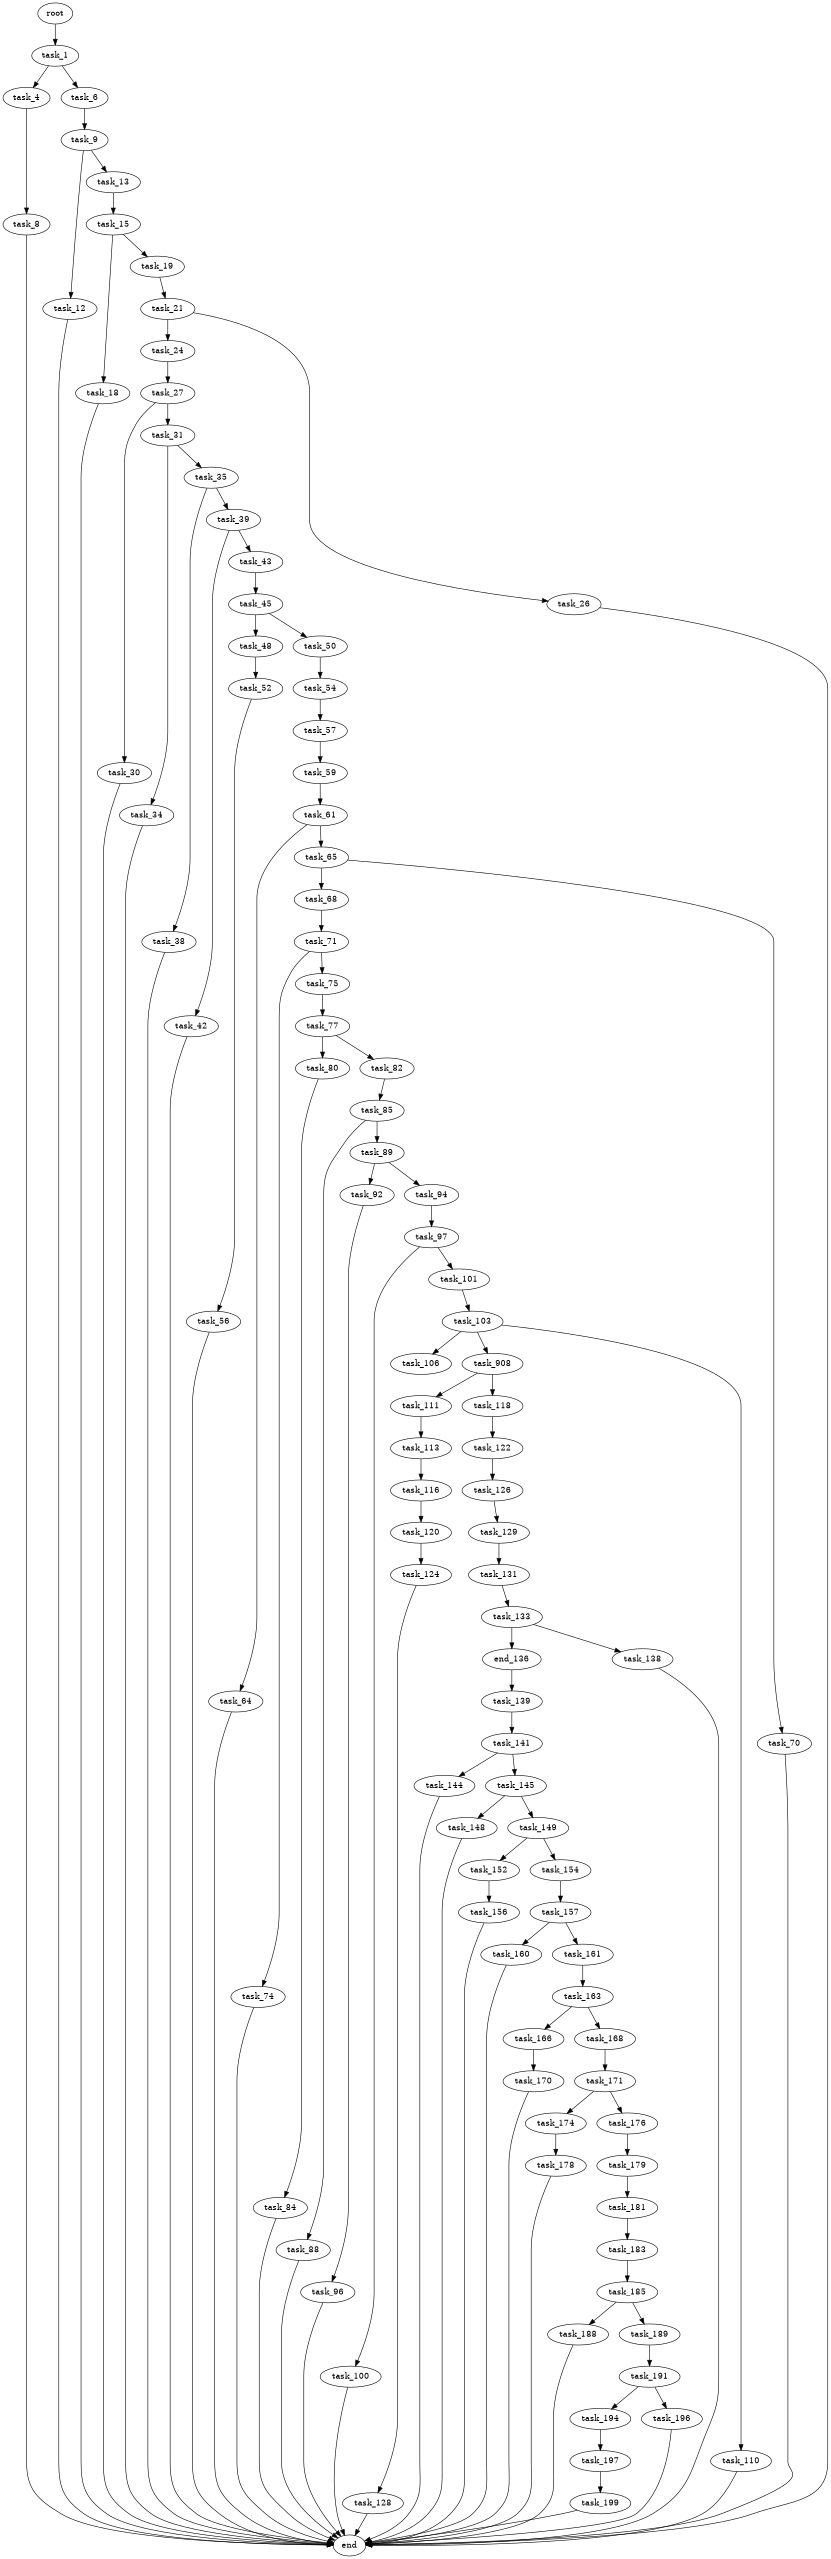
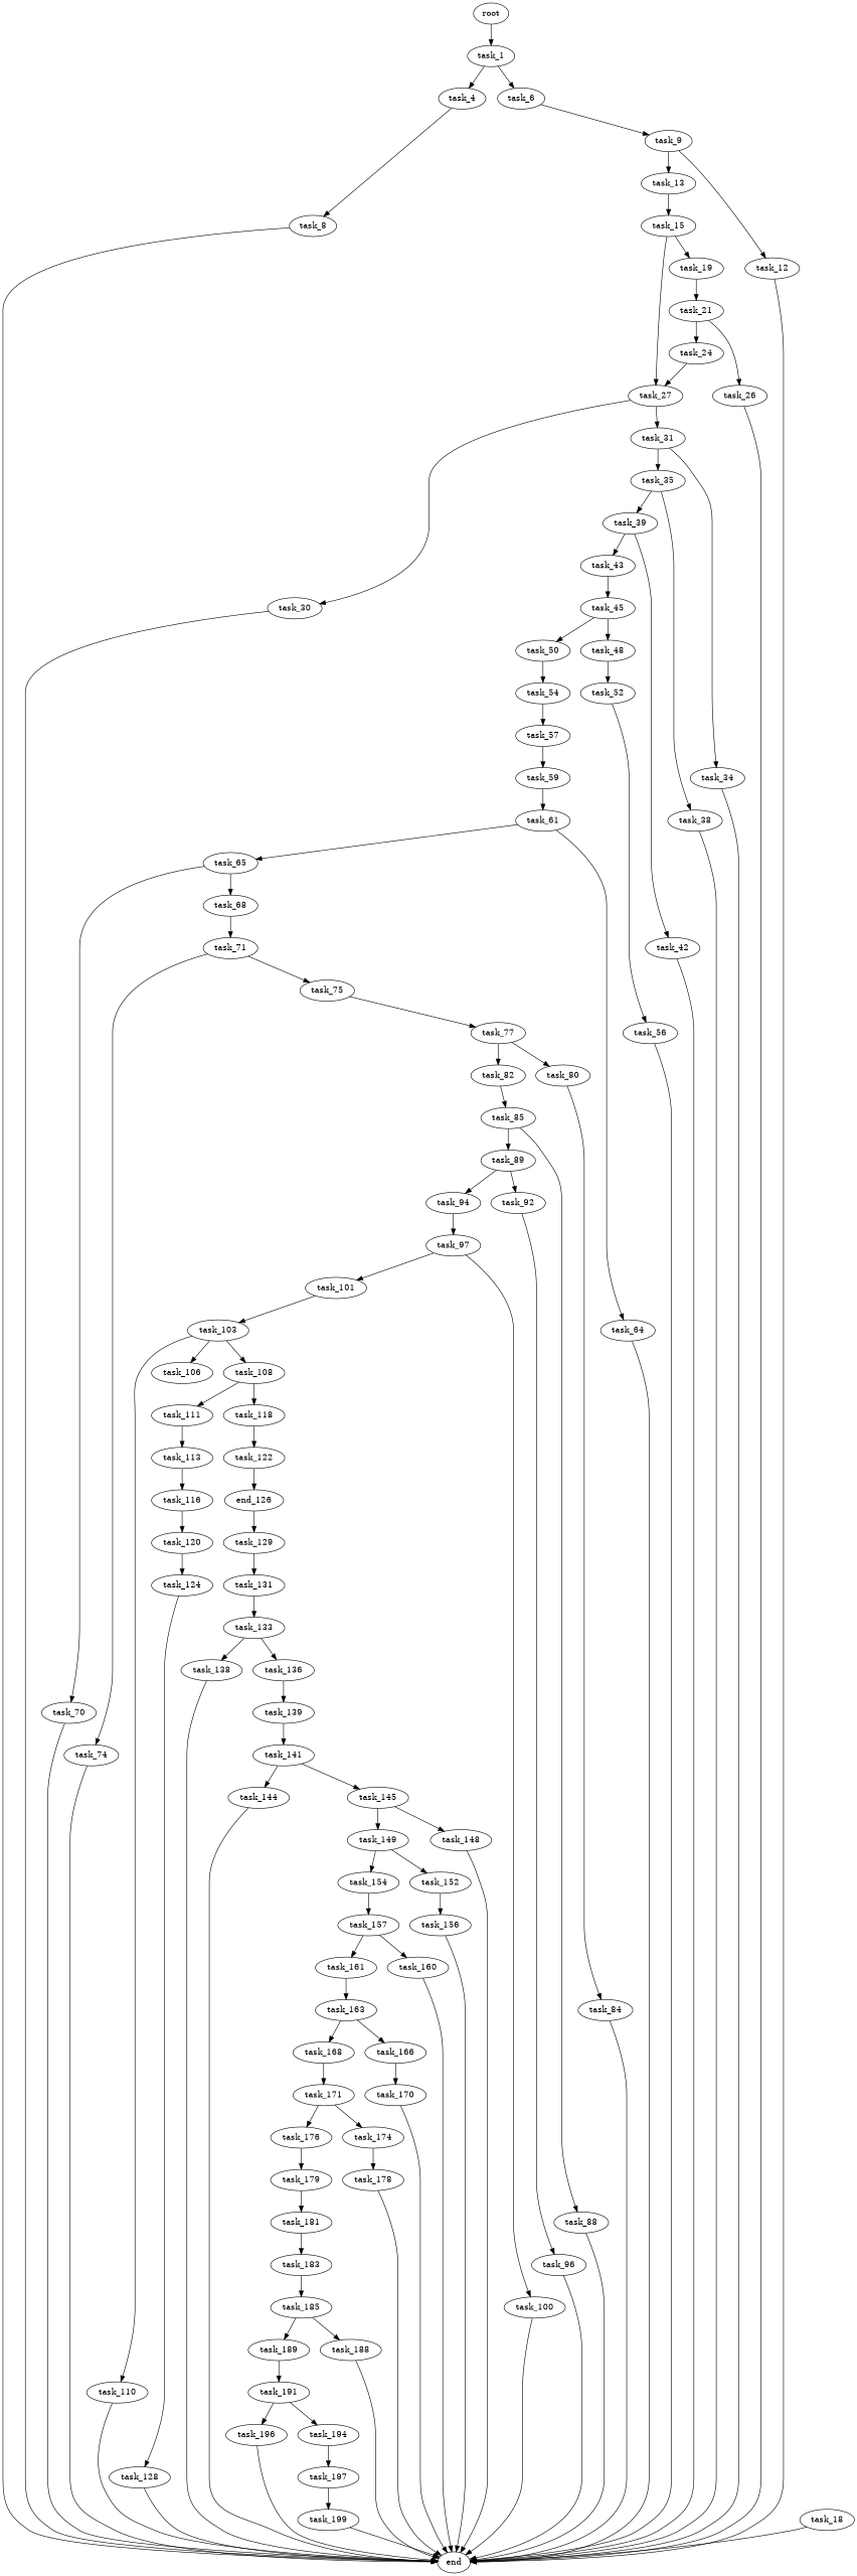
  digraph {
    root
    task_1
    task_4
    task_6
    task_8
    task_9
    end
    task_12
    task_13
    task_15
    task_18
    task_19
    task_21
    task_24
    task_26
    task_27
    task_30
    task_31
    task_34
    task_35
    task_38
    task_39
    task_42
    task_43
    task_45
    task_48
    task_50
    task_52
    task_54
    task_56
    task_57
    task_59
    task_61
    task_64
    task_65
    task_68
    task_70
    task_71
    task_74
    task_75
    task_77
    task_80
    task_82
    task_84
    task_85
    task_88
    task_89
    task_92
    task_94
    task_96
    task_97
    task_100
    task_101
    task_103
    task_106
-   task_108 [label=task_908]
+   task_108
    task_110
    task_111
    task_118
    task_113
    task_116
    task_120
    task_122
    task_124
-   task_126
+   task_126 [label=end_126]
    task_128
    task_129
    task_131
    task_133
-   task_136 [label=end_136]
+   task_136
    task_138
    task_139
    task_141
    task_144
    task_145
    task_148
    task_149
    task_152
    task_154
    task_156
    task_157
    task_160
    task_161
    task_163
    task_166
    task_168
    task_170
    task_171
    task_174
    task_176
    task_178
    task_179
    task_181
    task_183
    task_185
    task_188
    task_189
    task_191
    task_194
    task_196
    task_197
    task_199
    root -> task_1
    task_1 -> task_4
    task_1 -> task_6
    task_4 -> task_8
    task_6 -> task_9
    task_8 -> end
    task_9 -> task_12
    task_9 -> task_13
    task_12 -> end
    task_13 -> task_15
-   task_15 -> task_18
+   task_15 -> task_27
    task_15 -> task_19
    task_18 -> end
    task_19 -> task_21
    task_21 -> task_24
    task_21 -> task_26
    task_24 -> task_27
    task_26 -> end
    task_27 -> task_30
    task_27 -> task_31
    task_30 -> end
    task_31 -> task_34
    task_31 -> task_35
    task_34 -> end
    task_35 -> task_38
    task_35 -> task_39
    task_38 -> end
    task_39 -> task_42
    task_39 -> task_43
    task_42 -> end
    task_43 -> task_45
    task_45 -> task_48
    task_45 -> task_50
    task_48 -> task_52
    task_50 -> task_54
    task_52 -> task_56
    task_54 -> task_57
    task_56 -> end
    task_57 -> task_59
    task_59 -> task_61
    task_61 -> task_64
    task_61 -> task_65
    task_64 -> end
    task_65 -> task_68
    task_65 -> task_70
    task_68 -> task_71
    task_70 -> end
    task_71 -> task_74
    task_71 -> task_75
    task_74 -> end
    task_75 -> task_77
    task_77 -> task_80
    task_77 -> task_82
    task_80 -> task_84
    task_82 -> task_85
    task_84 -> end
    task_85 -> task_88
    task_85 -> task_89
    task_88 -> end
    task_89 -> task_92
    task_89 -> task_94
    task_92 -> task_96
    task_94 -> task_97
    task_96 -> end
    task_97 -> task_100
    task_97 -> task_101
    task_100 -> end
    task_101 -> task_103
    task_103 -> task_106
    task_103 -> task_108
    task_103 -> task_110
    task_108 -> task_111
    task_108 -> task_118
    task_110 -> end
    task_111 -> task_113
    task_118 -> task_122
    task_113 -> task_116
    task_116 -> task_120
    task_120 -> task_124
    task_122 -> task_126
    task_124 -> task_128
    task_126 -> task_129
    task_128 -> end
    task_129 -> task_131
    task_131 -> task_133
    task_133 -> task_136
    task_133 -> task_138
    task_136 -> task_139
    task_138 -> end
    task_139 -> task_141
    task_141 -> task_144
    task_141 -> task_145
    task_144 -> end
    task_145 -> task_148
    task_145 -> task_149
    task_148 -> end
    task_149 -> task_152
    task_149 -> task_154
    task_152 -> task_156
    task_154 -> task_157
    task_156 -> end
    task_157 -> task_160
    task_157 -> task_161
    task_160 -> end
    task_161 -> task_163
    task_163 -> task_166
    task_163 -> task_168
    task_166 -> task_170
    task_168 -> task_171
    task_170 -> end
    task_171 -> task_174
    task_171 -> task_176
    task_174 -> task_178
    task_176 -> task_179
    task_178 -> end
    task_179 -> task_181
    task_181 -> task_183
    task_183 -> task_185
    task_185 -> task_188
    task_185 -> task_189
    task_188 -> end
    task_189 -> task_191
    task_191 -> task_194
    task_191 -> task_196
    task_194 -> task_197
    task_196 -> end
    task_197 -> task_199
    task_199 -> end
  }
